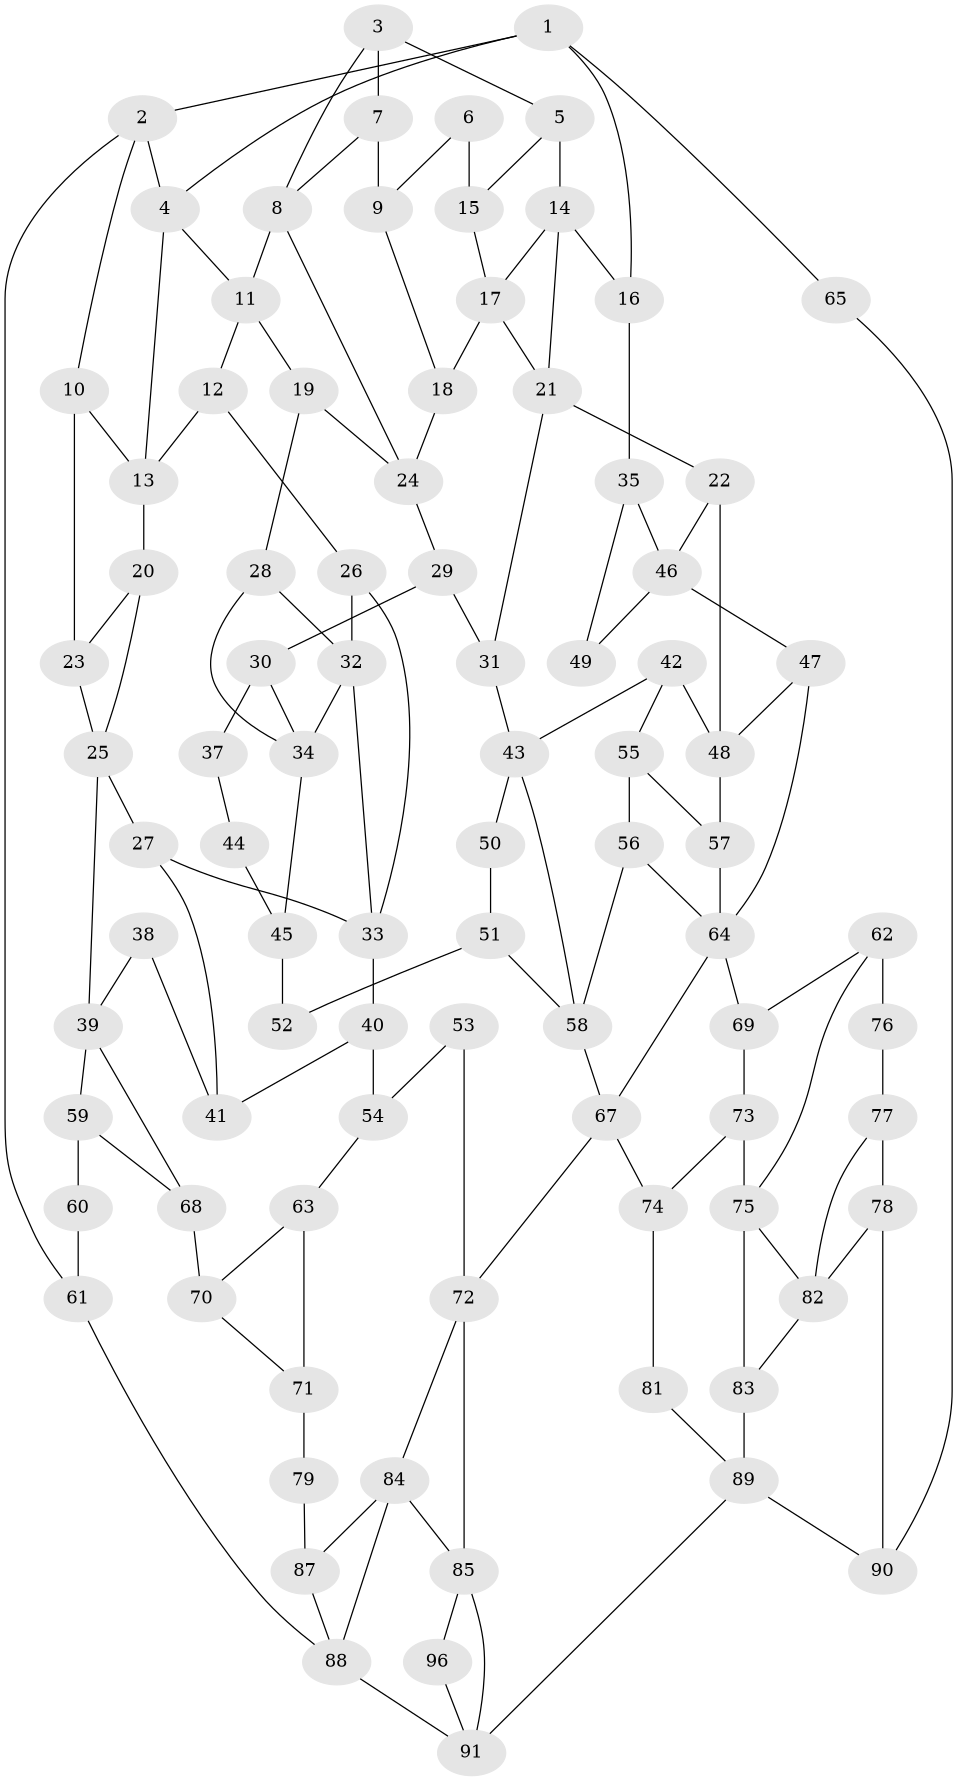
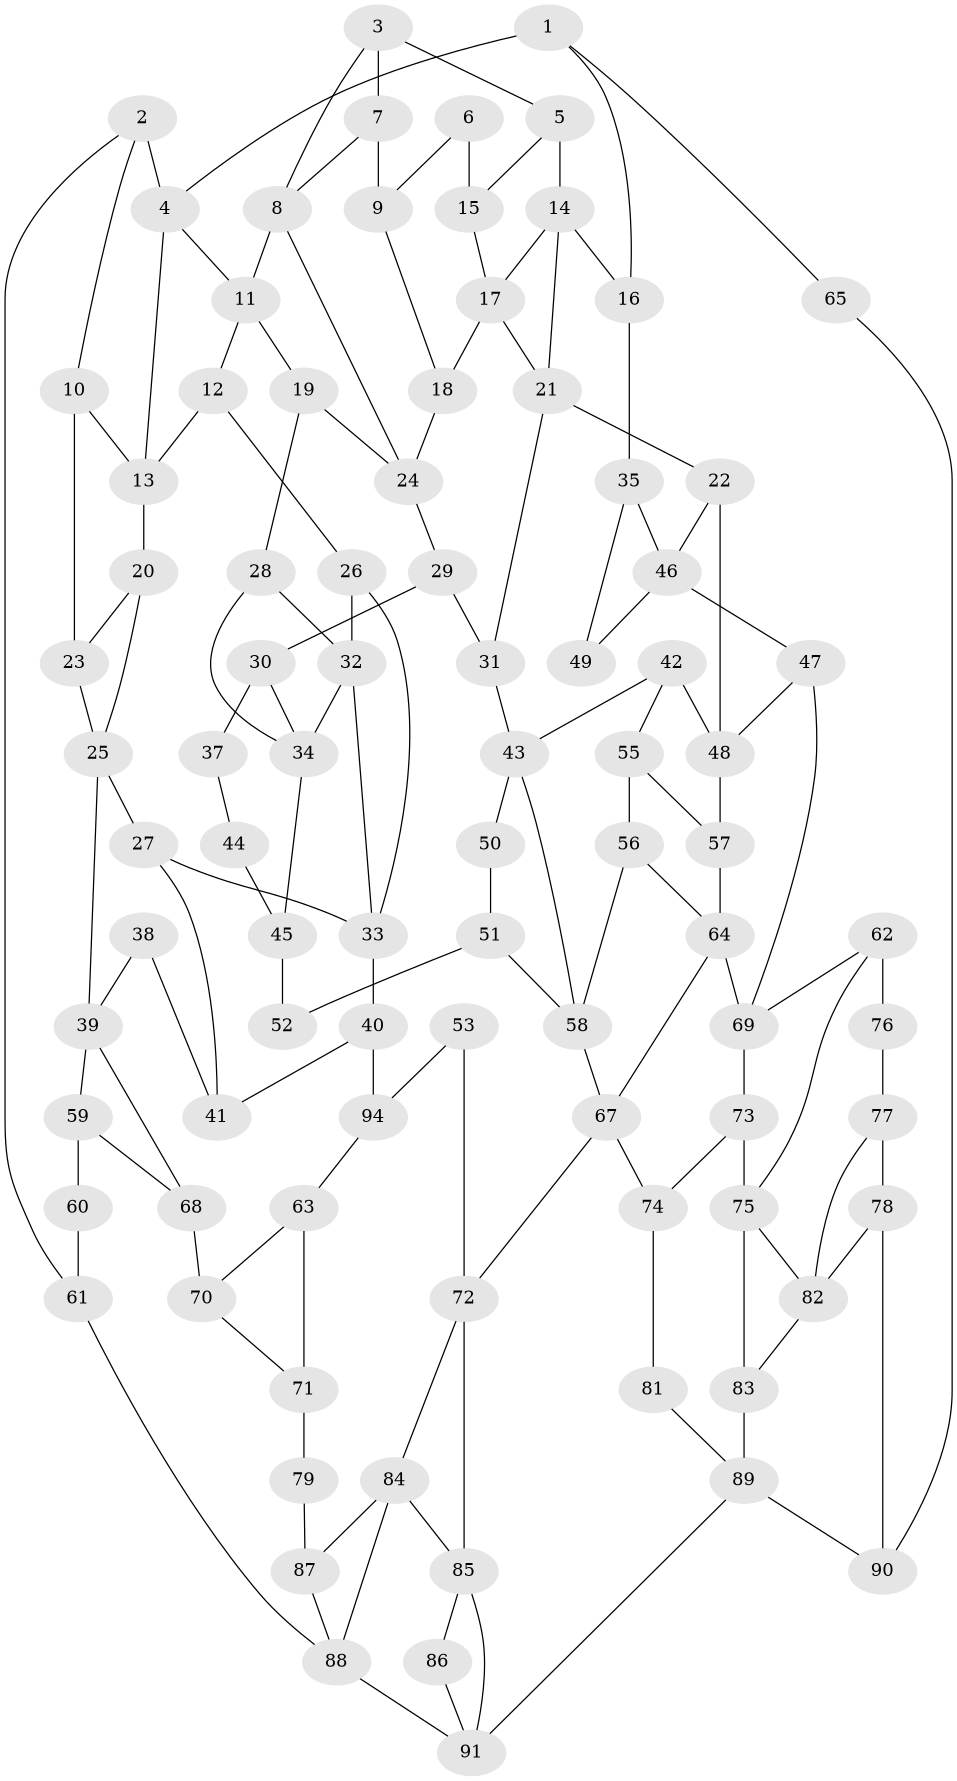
  graph {
    node [color=gray90 style=filled]
    edge [weight=1.0]
    1
    2
    16
    65
    4
    10
    61
    5
    14
    15
    35
    90
    11
    13
    23
    88
    3
    7
    8
    9
    24
    12
    19
    20
    17
    21
    6
    18
    29
    25
    26
    28
    32
    33
    22
    31
    46
    49
    34
    27
    39
    48
    43
    47
    57
    30
    41
    59
    68
    40
    45
    37
    44
    50
    58
-   54
+   54 [label=94]
    52
    51
    38
    60
    70
    63
    42
    55
    56
    67
    69
    73
    64
    53
    72
    84
    85
    71
    74
    91
    62
    75
    76
    82
    83
    77
    79
    81
    87
-   86 [label=96]
+   86
    89
    78
-   1 -- 2
    1 -- 16
    1 -- 65
    1 -- 4
    2 -- 4
    2 -- 10
    2 -- 61
    16 -- 35 [weight=2.0]
    65 -- 90
    4 -- 11
    4 -- 13
    10 -- 13
    10 -- 23 [weight=2.0]
    61 -- 88
    5 -- 14
    5 -- 15
    14 -- 16
    14 -- 17
    14 -- 21
    15 -- 17
    35 -- 46
    35 -- 49
    11 -- 12
    11 -- 19
    13 -- 20
    23 -- 25
    88 -- 91
    3 -- 5
    3 -- 7
    3 -- 8
    7 -- 8
    7 -- 9 [weight=2.0]
    8 -- 11
    8 -- 24
    9 -- 18
    24 -- 29
    12 -- 13
    12 -- 26
    19 -- 24
    19 -- 28
    20 -- 23
    20 -- 25
    17 -- 21
    17 -- 18
    21 -- 22
    21 -- 31
    6 -- 15 [weight=2.0]
    6 -- 9
    18 -- 24
    29 -- 31
    29 -- 30
    25 -- 27
    25 -- 39
    26 -- 32
    26 -- 33
    28 -- 32
    28 -- 34
    32 -- 33
    32 -- 34
    33 -- 40
    22 -- 46
    22 -- 48
    31 -- 43
    46 -- 49
    46 -- 47
    34 -- 45
    27 -- 33
    27 -- 41
    39 -- 59
    39 -- 68
    48 -- 57
    43 -- 50
    43 -- 58
    47 -- 48
-   47 -- 64
+   47 -- 69
    57 -- 64
    30 -- 34
    30 -- 37
    59 -- 68
    59 -- 60
    68 -- 70 [weight=2.0]
    40 -- 41
    40 -- 54
    45 -- 52
    37 -- 44 [weight=2.0]
    44 -- 45 [weight=2.0]
    50 -- 51
    58 -- 67
    54 -- 63
    51 -- 58
    51 -- 52
    38 -- 39
    38 -- 41 [weight=2.0]
    60 -- 61
    70 -- 71
    63 -- 70
    63 -- 71
    42 -- 48
    42 -- 43
    42 -- 55
    55 -- 57 [weight=2.0]
    55 -- 56
    56 -- 58
    56 -- 64
    67 -- 72
    67 -- 74
    69 -- 73
    73 -- 74
    73 -- 75
    64 -- 67
    64 -- 69
    53 -- 54
    53 -- 72
    72 -- 84
    72 -- 85
    84 -- 88
    84 -- 85
    84 -- 87
    85 -- 91
    85 -- 86
    71 -- 79
    74 -- 81
    62 -- 69
    62 -- 75
    62 -- 76
    75 -- 82
    75 -- 83
    76 -- 77
    82 -- 83
    83 -- 89 [weight=2.0]
    77 -- 82
    77 -- 78
    79 -- 87 [weight=2.0]
    81 -- 89
    87 -- 88
    86 -- 91
    89 -- 90
    89 -- 91
    78 -- 90
    78 -- 82
  }
